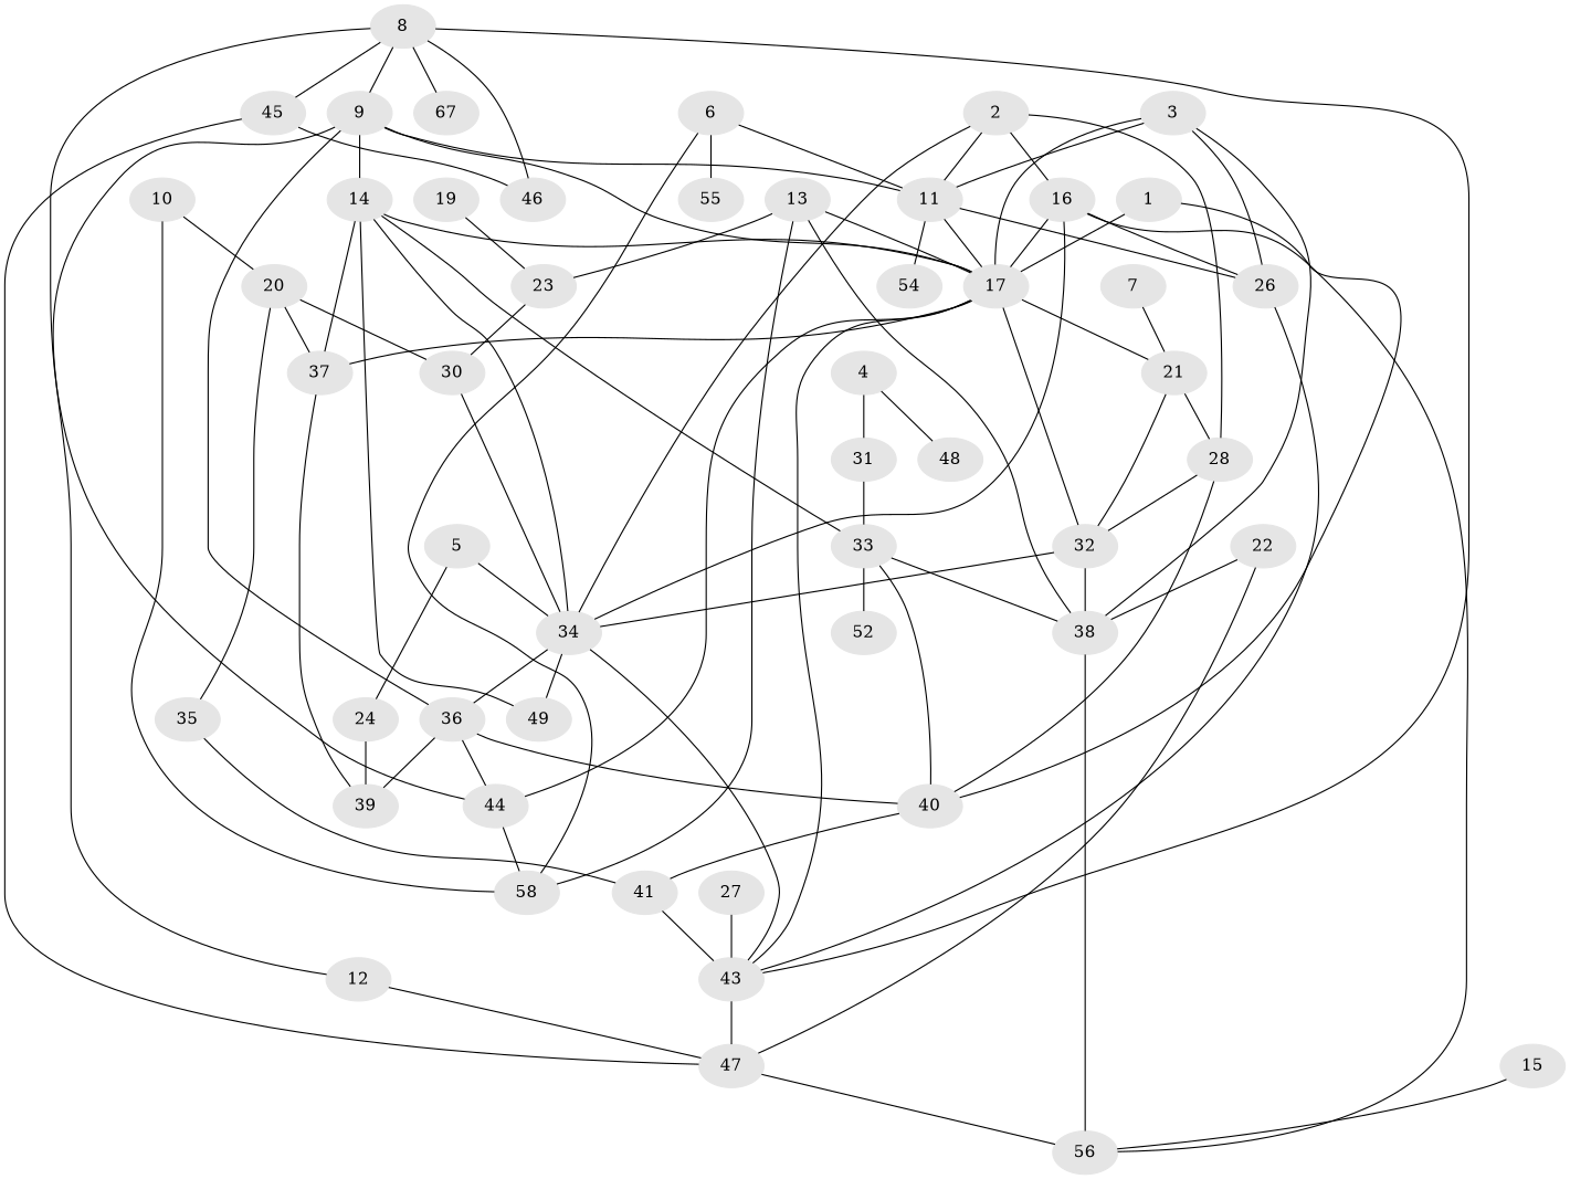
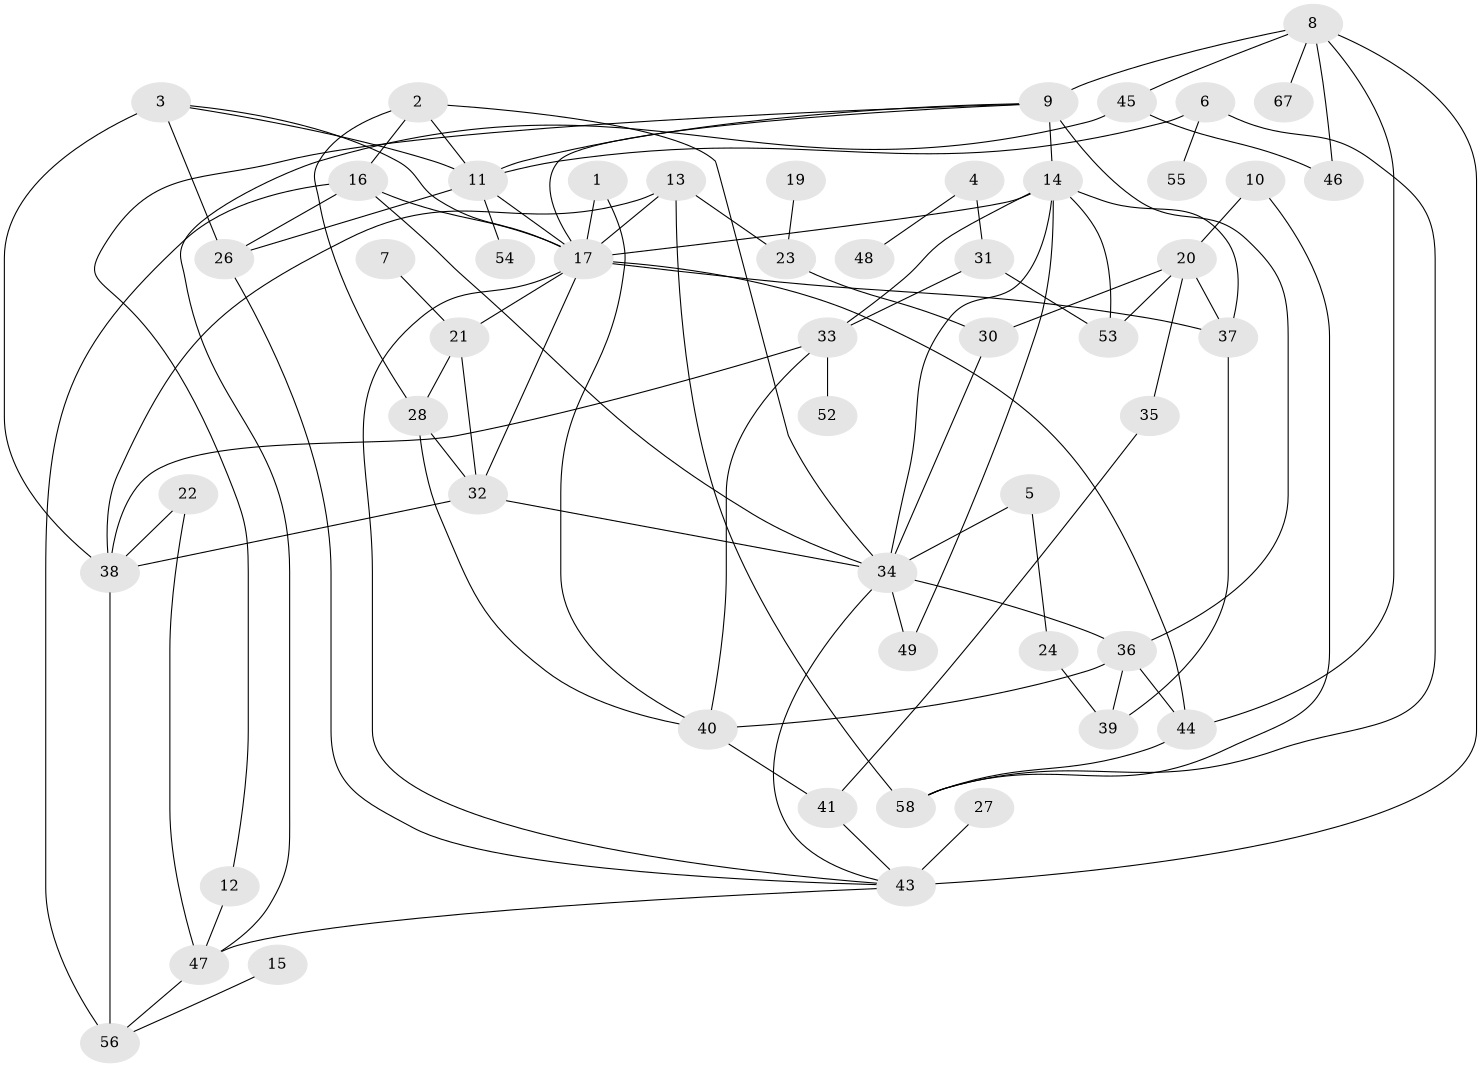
  graph {
    node [color=gray90 style=filled]
    edge [weight=1.0]
    1
    17
    40
    21
    43
    37
    32
    44
    41
    2
    11
    16
    28
    34
    26
    54
    56
    36
    49
    3
    38
    4
    31
    48
    33
+   53
    5
    24
    39
    6
    55
    58
    7
    8
    9
    45
    46
    n38 [label=67]
    12
    14
    47
    10
    20
    30
    35
    13
    23
    52
    15
    19
    22
    27
    1 -- 17
    1 -- 40
    17 -- 21
    17 -- 43
    17 -- 37 [weight=2.0]
    17 -- 32
    17 -- 44
    40 -- 41
    21 -- 32
    21 -- 28
    43 -- 47
    37 -- 39
    32 -- 34
    32 -- 38
    44 -- 58
    41 -- 43
    2 -- 11
    2 -- 16
    2 -- 28
    2 -- 34
    11 -- 17
    11 -- 26
    11 -- 54
    16 -- 17
    16 -- 34
    16 -- 26
    16 -- 56
    28 -- 40
    28 -- 32 [weight=2.0]
    34 -- 43
    34 -- 36
    34 -- 49
    26 -- 43
    36 -- 40
    36 -- 44
    36 -- 39
    3 -- 17
    3 -- 11
    3 -- 26
    3 -- 38
    38 -- 56 [weight=2.0]
    4 -- 31 [weight=2.0]
    4 -- 48
    31 -- 33
+   31 -- 53
    33 -- 40
    33 -- 38
    33 -- 52
    5 -- 34
    5 -- 24
    24 -- 39
    6 -- 11
    6 -- 55
    6 -- 58
    7 -- 21
    8 -- 43
    8 -- 44
    8 -- 9
    8 -- 45
    8 -- 46
    8 -- n38
    9 -- 17
    9 -- 11
    9 -- 36 [weight=2.0]
    9 -- 12
    9 -- 14
    45 -- 46
    45 -- 47
    12 -- 47
    14 -- 17
    14 -- 37
    14 -- 34
    14 -- 49
    14 -- 33
+   14 -- 53
    47 -- 56
    10 -- 58
    10 -- 20 [weight=2.0]
    20 -- 37
+   20 -- 53
    20 -- 30
    20 -- 35
    30 -- 34
    35 -- 41
    13 -- 17
    13 -- 38
    13 -- 58
    13 -- 23
    23 -- 30
    15 -- 56
    19 -- 23
    22 -- 38
    22 -- 47
    27 -- 43 [weight=4.0]
  }
